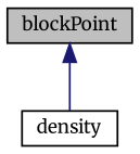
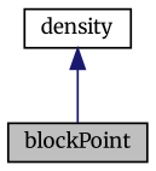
  digraph {
    rankdir=TB
    fontname=Merriweather
    node [color=black fontname=Merriweather fontsize=10 shape=record]
    n1 [fillcolor=grey75 fontcolor=black height=0.2 label=blockPoint style=filled width=0.4]
    n2 [height=0.2 label=density width=0.4]
-   n1 -> n2 [color=midnightblue dir=back fontname=Merriweather fontsize=10 labelfontname=Helvetica labelfontsize=10 style=solid]
+   n2 -> n1 [color=midnightblue dir=back fontname=Merriweather fontsize=10 labelfontname=Helvetica labelfontsize=10 style=solid]
  }
